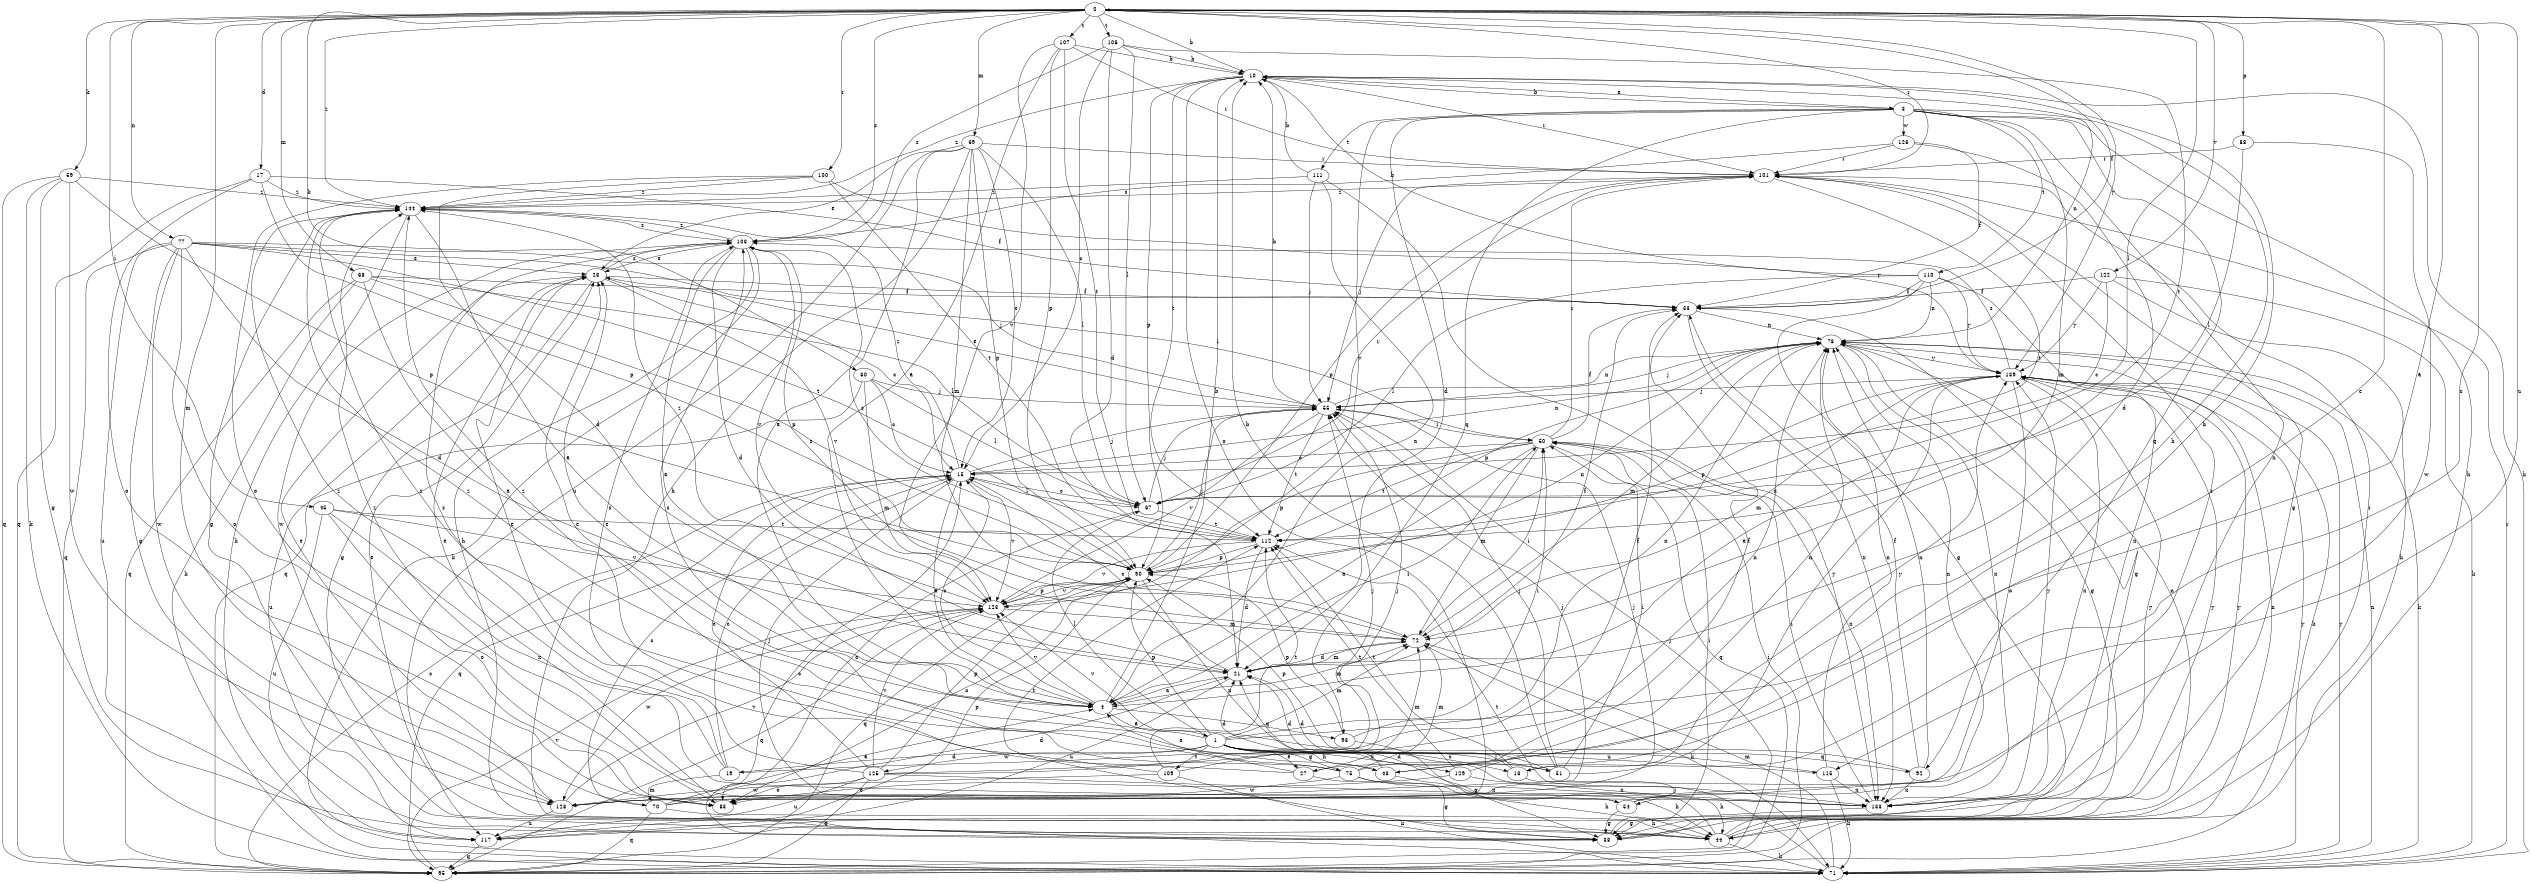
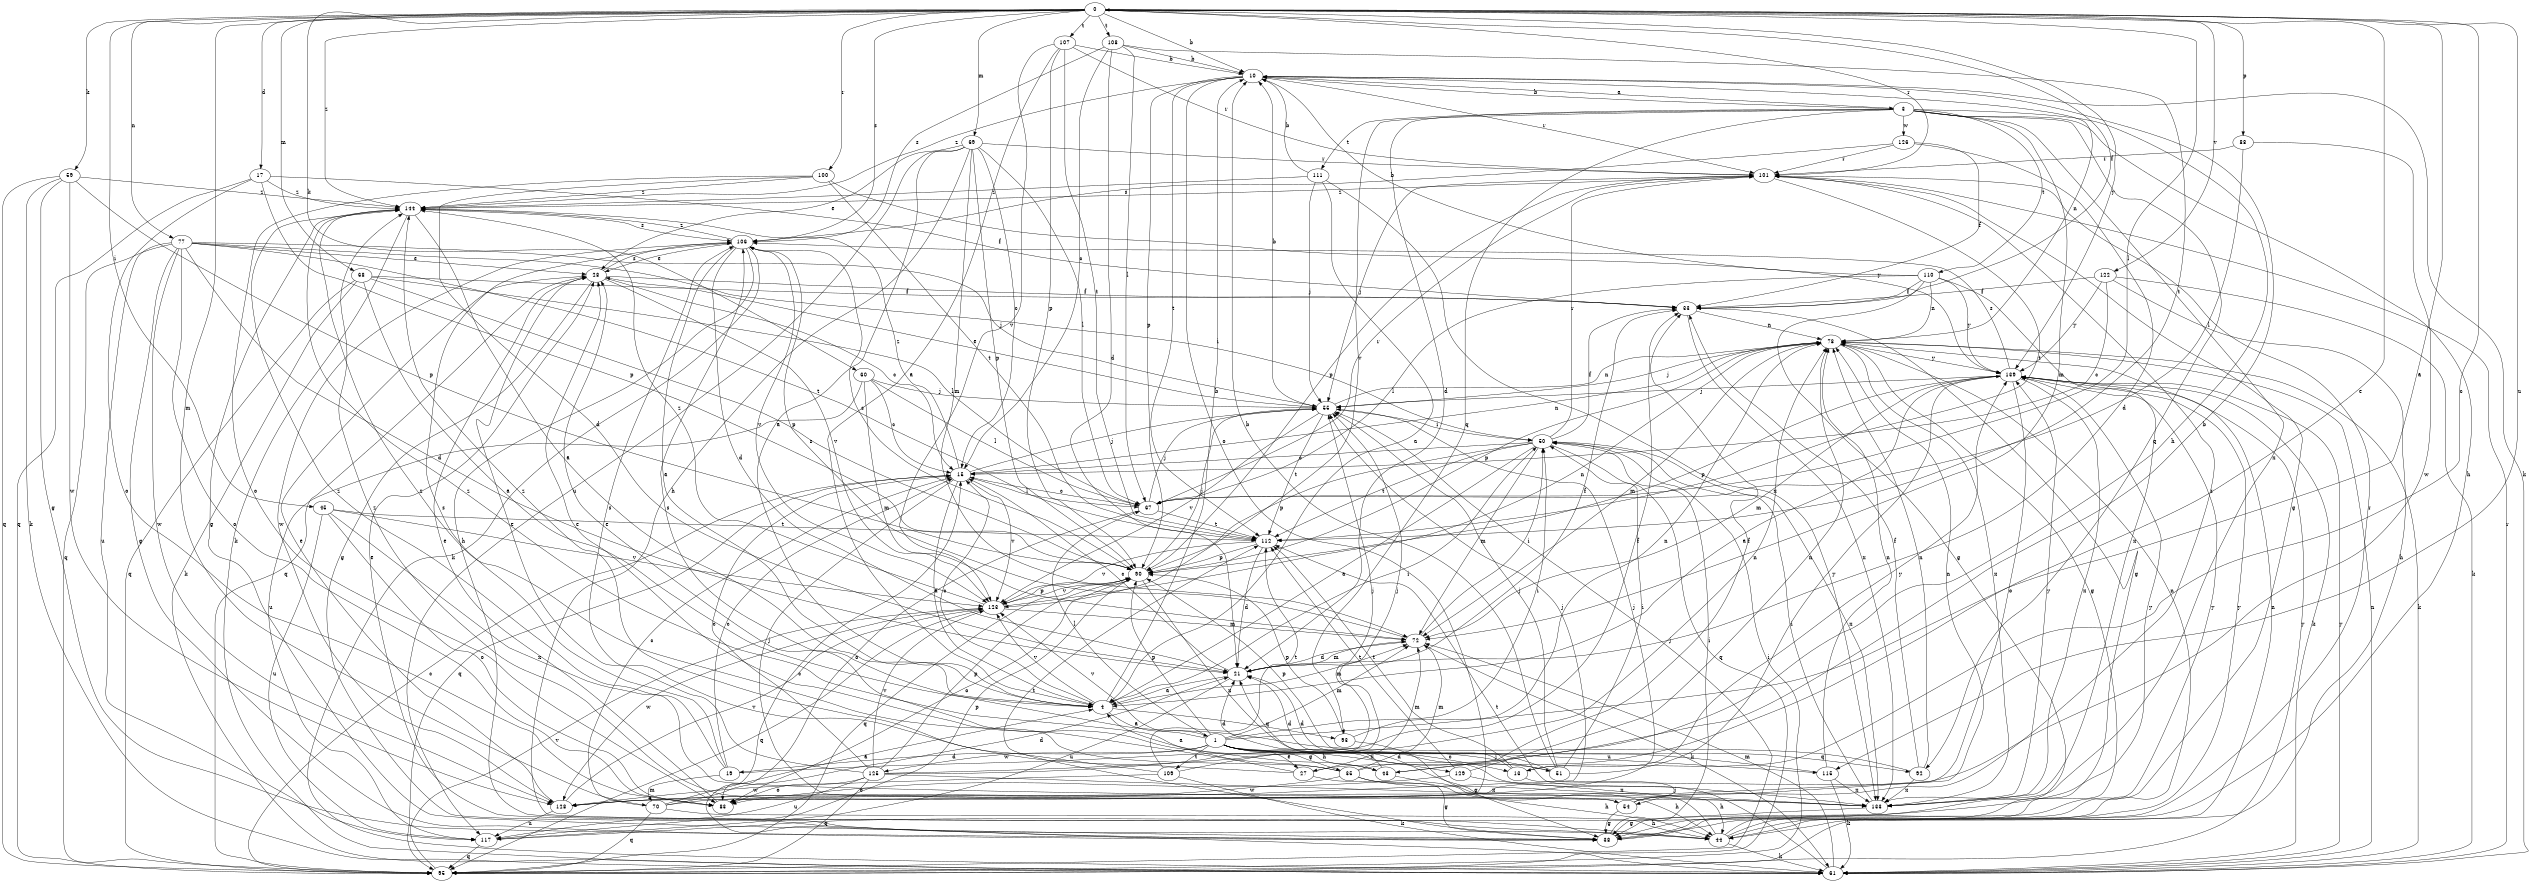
  strict digraph {
    0
    10
    13
    17
    27
    33
    45
    59
    60
    67
    68
    69
    70
    77
    88
    100
    101
    106
    107
    108
    115
    122
    139
    144
    90
    3
-   61 [label=71]
+   61
    78
    83
    112
    21
    54
    95
    72
    4
    38
    133
    123
    117
    128
    15
    55
    44
    28
    50
    1
    19
-   35 [label=75]
+   35
    43
    51
    92
    109
    125
    129
    93
    110
    111
    126
    0 -> 10 [label=b]
    0 -> 13 [label=c]
    0 -> 17 [label=d]
    0 -> 27 [label=e]
    0 -> 33 [label=f]
    0 -> 45 [label=i]
    0 -> 59 [label=k]
    0 -> 60 [label=k]
    0 -> 67 [label=l]
    0 -> 68 [label=m]
    0 -> 69 [label=m]
    0 -> 70 [label=m]
    0 -> 77 [label=n]
    0 -> 88 [label=p]
    0 -> 100 [label=r]
    0 -> 101 [label=r]
    0 -> 106 [label=s]
    0 -> 107 [label=t]
    0 -> 108 [label=t]
    0 -> 115 [label=u]
    0 -> 122 [label=v]
    0 -> 139 [label=y]
    0 -> 144 [label=z]
    10 -> 101 [label=r]
    10 -> 144 [label=z]
    10 -> 90 [label=p]
    10 -> 3 [label=a]
    10 -> 61 [label=k]
    10 -> 78 [label=n]
    10 -> 83 [label=o]
    10 -> 112 [label=t]
    13 -> 139 [label=y]
    13 -> 112 [label=t]
    13 -> 21 [label=d]
    13 -> 54 [label=j]
    17 -> 33 [label=f]
    17 -> 144 [label=z]
    17 -> 90 [label=p]
    17 -> 83 [label=o]
    17 -> 95 [label=q]
    27 -> 106 [label=s]
    27 -> 72 [label=m]
    27 -> 4 [label=a]
    27 -> 38 [label=g]
    33 -> 78 [label=n]
    33 -> 38 [label=g]
    33 -> 133 [label=x]
    45 -> 83 [label=o]
    45 -> 112 [label=t]
    45 -> 133 [label=x]
    45 -> 123 [label=v]
    45 -> 117 [label=u]
    59 -> 144 [label=z]
    59 -> 90 [label=p]
    59 -> 61 [label=k]
    59 -> 95 [label=q]
    59 -> 38 [label=g]
    59 -> 128 [label=w]
    60 -> 67 [label=l]
    60 -> 72 [label=m]
    60 -> 117 [label=u]
    60 -> 15 [label=c]
    60 -> 55 [label=j]
    67 -> 101 [label=r]
    67 -> 83 [label=o]
    67 -> 112 [label=t]
    67 -> 15 [label=c]
    67 -> 55 [label=j]
    68 -> 33 [label=f]
    68 -> 67 [label=l]
    68 -> 90 [label=p]
    68 -> 61 [label=k]
    68 -> 95 [label=q]
    68 -> 4 [label=a]
    69 -> 67 [label=l]
    69 -> 101 [label=r]
    69 -> 90 [label=p]
    69 -> 72 [label=m]
    69 -> 4 [label=a]
    69 -> 117 [label=u]
    69 -> 15 [label=c]
    69 -> 44 [label=h]
    69 -> 28 [label=e]
    70 -> 21 [label=d]
    70 -> 95 [label=q]
    70 -> 4 [label=a]
    70 -> 15 [label=c]
    70 -> 55 [label=j]
    70 -> 44 [label=h]
    77 -> 83 [label=o]
    77 -> 112 [label=t]
    77 -> 21 [label=d]
    77 -> 95 [label=q]
    77 -> 38 [label=g]
    77 -> 117 [label=u]
    77 -> 128 [label=w]
    77 -> 55 [label=j]
    77 -> 28 [label=e]
    77 -> 50 [label=i]
    88 -> 67 [label=l]
    88 -> 101 [label=r]
    88 -> 128 [label=w]
    100 -> 139 [label=y]
    100 -> 144 [label=z]
    100 -> 83 [label=o]
    100 -> 112 [label=t]
    100 -> 21 [label=d]
    101 -> 144 [label=z]
    101 -> 90 [label=p]
    101 -> 112 [label=t]
    101 -> 38 [label=g]
    101 -> 55 [label=j]
    106 -> 144 [label=z]
    106 -> 61 [label=k]
    106 -> 21 [label=d]
    106 -> 4 [label=a]
    106 -> 123 [label=v]
    106 -> 128 [label=w]
    106 -> 44 [label=h]
    106 -> 28 [label=e]
    107 -> 10 [label=b]
    107 -> 101 [label=r]
    107 -> 90 [label=p]
    107 -> 112 [label=t]
    107 -> 4 [label=a]
    107 -> 123 [label=v]
    108 -> 10 [label=b]
    108 -> 67 [label=l]
    108 -> 106 [label=s]
    108 -> 112 [label=t]
    108 -> 21 [label=d]
    108 -> 15 [label=c]
    115 -> 90 [label=p]
    115 -> 61 [label=k]
    115 -> 78 [label=n]
    115 -> 133 [label=x]
    122 -> 33 [label=f]
    122 -> 139 [label=y]
    122 -> 61 [label=k]
    122 -> 15 [label=c]
    122 -> 44 [label=h]
    139 -> 106 [label=s]
    139 -> 90 [label=p]
    139 -> 61 [label=k]
    139 -> 83 [label=o]
    139 -> 72 [label=m]
    139 -> 4 [label=a]
    139 -> 133 [label=x]
    139 -> 55 [label=j]
    144 -> 106 [label=s]
    144 -> 61 [label=k]
    144 -> 4 [label=a]
    144 -> 38 [label=g]
    90 -> 106 [label=s]
    90 -> 83 [label=o]
    90 -> 95 [label=q]
    90 -> 133 [label=x]
    90 -> 123 [label=v]
    90 -> 55 [label=j]
    3 -> 10 [label=b]
    3 -> 21 [label=d]
    3 -> 72 [label=m]
    3 -> 133 [label=x]
    3 -> 123 [label=v]
    3 -> 44 [label=h]
    3 -> 43 [label=h]
    3 -> 92 [label=q]
    3 -> 93 [label=q]
    3 -> 110 [label=t]
    3 -> 111 [label=t]
    3 -> 126 [label=w]
    61 -> 101 [label=r]
    61 -> 139 [label=y]
    61 -> 78 [label=n]
    61 -> 112 [label=t]
    61 -> 72 [label=m]
    61 -> 15 [label=c]
    78 -> 139 [label=y]
    78 -> 90 [label=p]
    78 -> 61 [label=k]
    78 -> 72 [label=m]
    78 -> 38 [label=g]
    78 -> 133 [label=x]
    78 -> 55 [label=j]
    83 -> 28 [label=e]
    112 -> 90 [label=p]
    112 -> 21 [label=d]
    112 -> 123 [label=v]
    21 -> 33 [label=f]
    21 -> 72 [label=m]
    21 -> 4 [label=a]
    21 -> 117 [label=u]
    21 -> 15 [label=c]
    54 -> 101 [label=r]
    54 -> 144 [label=z]
    54 -> 78 [label=n]
    54 -> 38 [label=g]
    95 -> 139 [label=y]
    95 -> 78 [label=n]
    95 -> 123 [label=v]
    95 -> 15 [label=c]
    95 -> 55 [label=j]
    95 -> 50 [label=i]
    72 -> 106 [label=s]
    72 -> 61 [label=k]
    72 -> 21 [label=d]
    72 -> 50 [label=i]
    4 -> 10 [label=b]
    4 -> 72 [label=m]
    4 -> 123 [label=v]
    4 -> 15 [label=c]
    4 -> 50 [label=i]
    4 -> 1 [label=a]
    4 -> 93 [label=q]
    38 -> 139 [label=y]
    38 -> 112 [label=t]
    38 -> 50 [label=i]
    133 -> 139 [label=y]
    133 -> 38 [label=g]
    133 -> 50 [label=i]
    123 -> 144 [label=z]
    123 -> 90 [label=p]
    123 -> 78 [label=n]
    123 -> 95 [label=q]
    123 -> 72 [label=m]
    123 -> 128 [label=w]
    117 -> 139 [label=y]
    117 -> 90 [label=p]
    117 -> 95 [label=q]
    128 -> 123 [label=v]
    128 -> 117 [label=u]
    128 -> 55 [label=j]
    128 -> 28 [label=e]
    15 -> 67 [label=l]
    15 -> 144 [label=z]
    15 -> 78 [label=n]
    15 -> 54 [label=j]
    15 -> 95 [label=q]
    15 -> 4 [label=a]
    15 -> 123 [label=v]
    15 -> 55 [label=j]
    55 -> 10 [label=b]
    55 -> 78 [label=n]
    55 -> 112 [label=t]
    55 -> 123 [label=v]
    55 -> 28 [label=e]
    55 -> 50 [label=i]
    44 -> 101 [label=r]
    44 -> 139 [label=y]
    44 -> 61 [label=k]
    44 -> 78 [label=n]
    44 -> 21 [label=d]
    44 -> 28 [label=e]
    28 -> 33 [label=f]
    28 -> 106 [label=s]
    28 -> 95 [label=q]
    28 -> 38 [label=g]
    28 -> 123 [label=v]
    28 -> 15 [label=c]
    50 -> 33 [label=f]
    50 -> 101 [label=r]
    50 -> 90 [label=p]
    50 -> 112 [label=t]
    50 -> 95 [label=q]
    50 -> 72 [label=m]
    50 -> 4 [label=a]
    50 -> 133 [label=x]
    50 -> 15 [label=c]
    1 -> 0 [label=a]
    1 -> 13 [label=c]
    1 -> 27 [label=e]
    1 -> 67 [label=l]
    1 -> 115 [label=u]
    1 -> 90 [label=p]
    1 -> 72 [label=m]
    1 -> 123 [label=v]
    1 -> 50 [label=i]
    1 -> 19 [label=d]
    1 -> 35 [label=g]
    1 -> 43 [label=h]
    1 -> 51 [label=j]
    1 -> 92 [label=q]
    1 -> 109 [label=t]
    1 -> 125 [label=w]
    1 -> 129 [label=x]
    19 -> 33 [label=f]
    19 -> 70 [label=m]
    19 -> 106 [label=s]
    19 -> 144 [label=z]
    19 -> 15 [label=c]
    35 -> 10 [label=b]
    35 -> 144 [label=z]
    35 -> 72 [label=m]
    35 -> 133 [label=x]
    35 -> 128 [label=w]
    35 -> 44 [label=h]
    35 -> 28 [label=e]
    43 -> 33 [label=f]
    43 -> 21 [label=d]
    43 -> 44 [label=h]
    43 -> 28 [label=e]
    51 -> 10 [label=b]
    51 -> 139 [label=y]
    51 -> 144 [label=z]
    51 -> 21 [label=d]
    51 -> 55 [label=j]
    51 -> 50 [label=i]
    92 -> 33 [label=f]
    92 -> 106 [label=s]
    92 -> 78 [label=n]
    92 -> 133 [label=x]
    109 -> 144 [label=z]
    109 -> 61 [label=k]
    109 -> 112 [label=t]
    109 -> 128 [label=w]
    109 -> 55 [label=j]
    125 -> 90 [label=p]
    125 -> 78 [label=n]
    125 -> 83 [label=o]
    125 -> 95 [label=q]
    125 -> 133 [label=x]
    125 -> 123 [label=v]
    125 -> 117 [label=u]
    125 -> 15 [label=c]
    125 -> 55 [label=j]
    125 -> 28 [label=e]
    129 -> 78 [label=n]
    129 -> 83 [label=o]
    129 -> 112 [label=t]
    129 -> 44 [label=h]
    93 -> 90 [label=p]
    93 -> 78 [label=n]
    93 -> 38 [label=g]
    110 -> 10 [label=b]
    110 -> 33 [label=f]
    110 -> 67 [label=l]
    110 -> 139 [label=y]
    110 -> 78 [label=n]
    110 -> 38 [label=g]
    110 -> 133 [label=x]
    111 -> 10 [label=b]
    111 -> 144 [label=z]
    111 -> 4 [label=a]
    111 -> 133 [label=x]
    111 -> 55 [label=j]
    126 -> 33 [label=f]
    126 -> 101 [label=r]
    126 -> 106 [label=s]
    126 -> 21 [label=d]
  }
